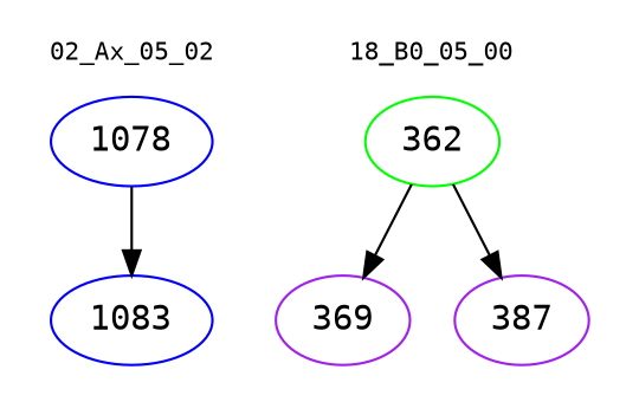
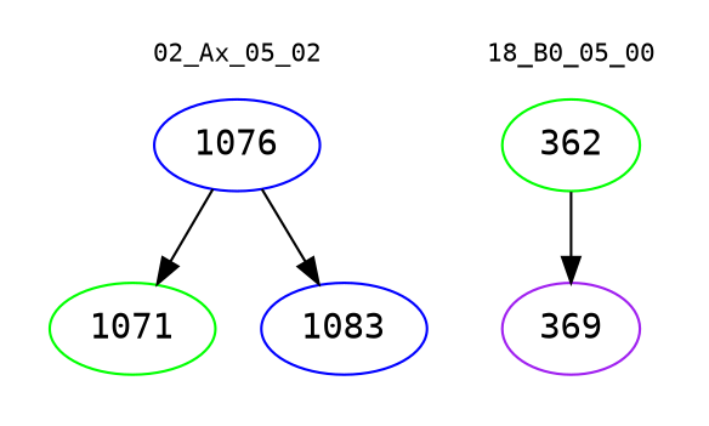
  digraph {
    fontname="DejaVu Sans Mono"
    node [color=blue fontname="DejaVu Sans Mono"]
    edge [color=black fontname="DejaVu Sans Mono"]
-   n1 [label=1078]
+   n1 [label=1076]
+   n2 [color=green label=1071]
    n3 [label=1083]
    n4 [color=purple label=369]
    n5 [color=green label=362]
-   n6 [color=purple label=387]
    subgraph cluster_1 {
      color=white
      fontsize=10
      label="02_Ax_05_02"
      n1
+     n2
      n3
    }
    subgraph cluster_2 {
      color=white
      fontsize=10
      label="18_B0_05_00"
      n4
      n5
-     n6
    }
+   n1 -> n2
    n1 -> n3
    n5 -> n4
-   n5 -> n6
  }
